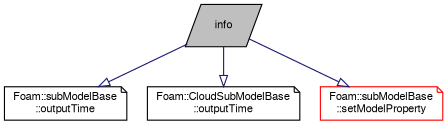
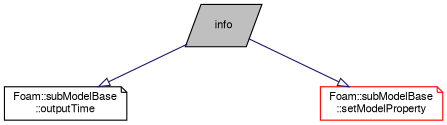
  digraph {
    rankdir=TB
    node [color=black fontname=FreeSans fontsize=10 shape=note]
    edge [arrowhead=onormal color=midnightblue fontname=FreeSans fontsize=10 labelfontname=FreeSans labelfontsize=10 style=solid]
    n1 [fillcolor=grey75 fontcolor=black height=0.2 label=info shape=parallelogram style=filled width=0.4]
    n2 [height=0.2 label="Foam::subModelBase\l::outputTime" width=0.4]
-   n3 [height=0.2 label="Foam::CloudSubModelBase\l::outputTime" width=0.4]
    n4 [color=red height=0.2 label="Foam::subModelBase\l::setModelProperty" width=0.4]
    n1 -> n2
-   n1 -> n3
    n1 -> n4
  }
